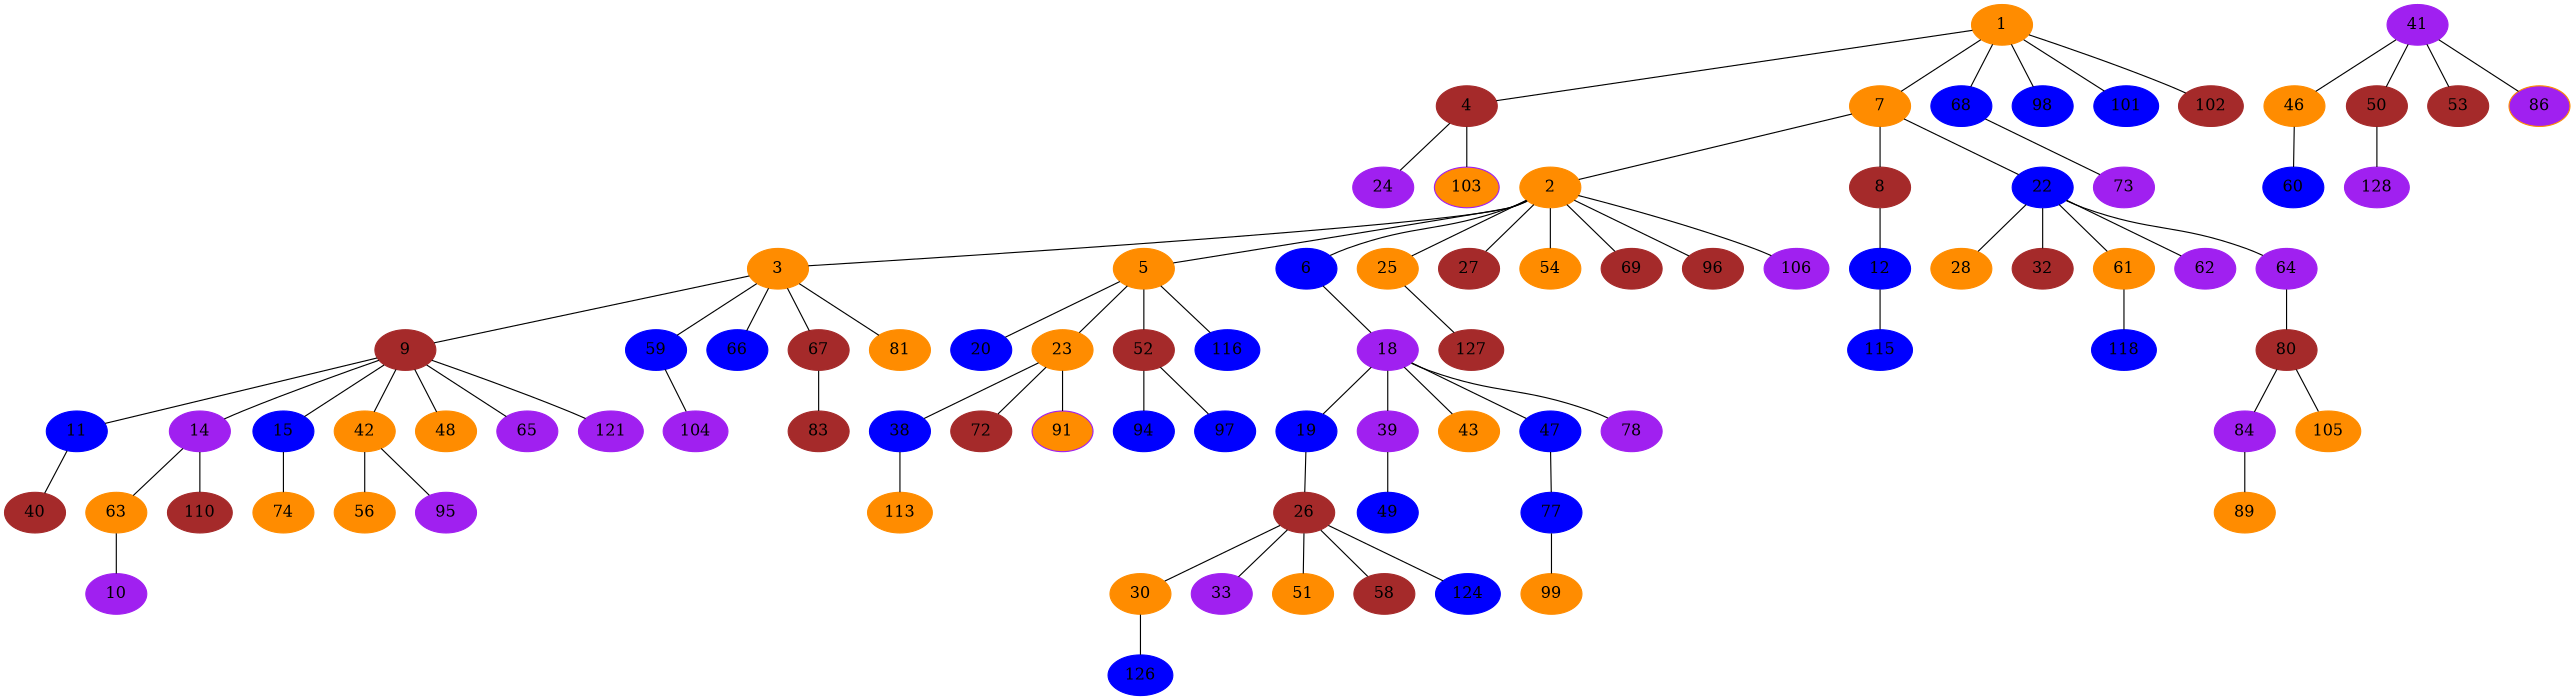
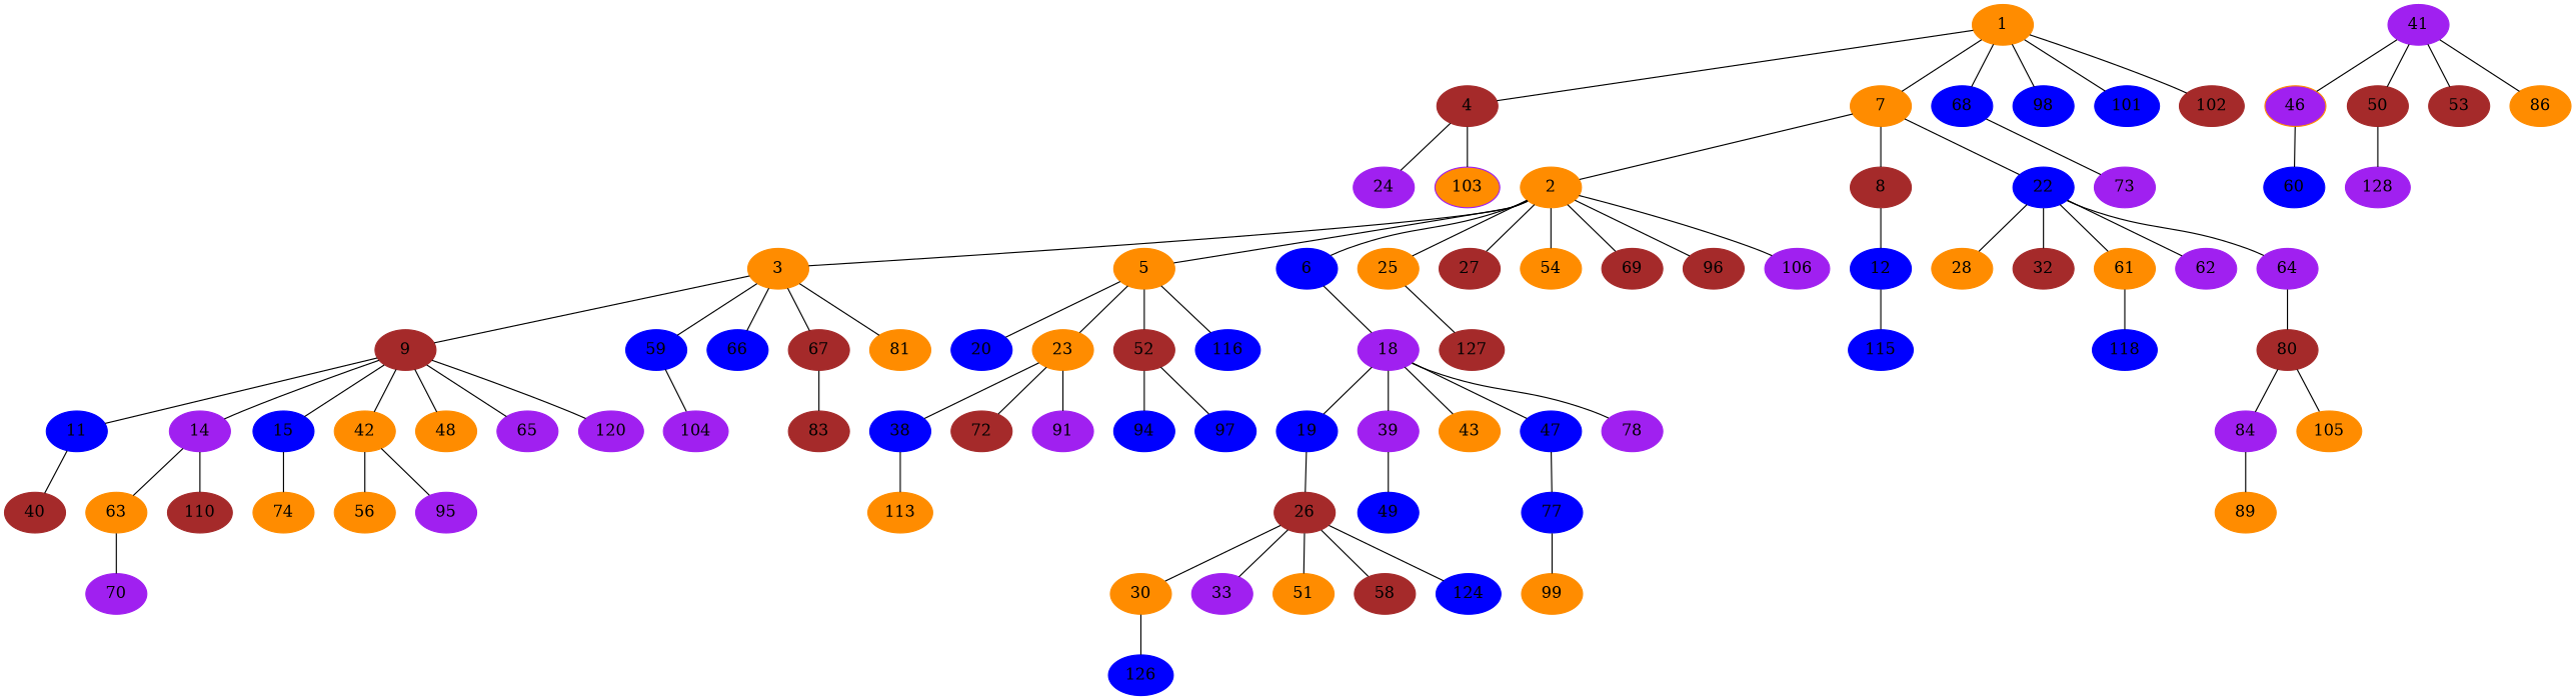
  graph {
    node [color=darkorange style=filled]
    1 [super="+37"]
    4 [color=brown super="+111"]
    7 [super="+79"]
    68 [color=blue]
    98 [color=blue]
    101 [color=blue]
    102 [color=brown super="+121"]
    2 [super="+55"]
    3 [super="+35"]
    5 [super="+21"]
    6 [color=blue super="+13"]
    25
    27 [color=brown]
    54
    69 [color=brown]
    96 [color=brown]
    106 [color=purple]
    24 [color=purple super="+114"]
    103 [color=purple fillcolor=darkorange]
    8 [color=brown super="+119"]
    22 [color=blue super="+29"]
    73 [color=purple]
    9 [color=brown super="+10"]
    59 [color=blue]
    66 [color=blue]
    67 [color=brown super="+122"]
    81
    20 [color=blue]
    23 [super="+31"]
    52 [color=brown super="+109"]
    116 [color=blue]
    18 [color=purple super="+34"]
    127 [color=brown]
    11 [color=blue super="+16"]
    14 [color=purple super="+17"]
    15 [color=blue super="+108"]
    42 [super="+45"]
    48
    65 [color=purple]
-   120 [color=purple label=121]
+   120 [color=purple]
    104 [color=purple]
    83 [color=brown]
    38 [color=blue super="+57"]
    72 [color=brown]
-   91 [color=purple fillcolor=darkorange]
+   91 [color=purple]
    94 [color=blue super="+117"]
    97 [color=blue]
    19 [color=blue super="+90"]
    39 [color=purple super="+123"]
    43 [super="+100"]
    47 [color=blue]
    78 [color=purple super="+92"]
    12 [color=blue super="+75"]
    28 [super="+88"]
    32 [color=brown]
    61
    62 [color=purple]
    64 [color=purple super="+76"]
    115 [color=blue]
    40 [color=brown super="+125"]
    63
    110 [color=brown]
    74
    56
    95 [color=purple]
-   70 [color=purple super="+71" label=10]
+   70 [color=purple super="+71"]
    26 [color=brown super="+85"]
    49 [color=blue]
    77 [color=blue]
    30
    33 [color=purple]
    51 [super="+107"]
    58 [color=brown]
    124 [color=blue]
    118 [color=blue]
    80 [color=brown super="+93"]
    113
    126 [color=blue]
    41 [color=purple super="+44"]
-   46 [super="+112"]
+   46 [super="+112" fillcolor=purple]
    50 [color=brown super="+87"]
    53 [color=brown]
-   86 [fillcolor=purple]
+   86
    60 [color=blue super="+82"]
    128 [color=purple]
    99
    84 [color=purple]
    105
    89
    1 -- 4
    1 -- 7
    1 -- 68
    1 -- 98
    1 -- 101
    1 -- 102
    4 -- 24
    4 -- 103
    7 -- 2
    7 -- 8
    7 -- 22
    68 -- 73
    2 -- 3
    2 -- 5
    2 -- 6
    2 -- 25
    2 -- 27
    2 -- 54
    2 -- 69
    2 -- 96
    2 -- 106
    3 -- 9
    3 -- 59
    3 -- 66
    3 -- 67
    3 -- 81
    5 -- 20
    5 -- 23
    5 -- 52
    5 -- 116
    6 -- 18
    25 -- 127
    8 -- 12
    22 -- 28
    22 -- 32
    22 -- 61
    22 -- 62
    22 -- 64
    9 -- 11
    9 -- 14
    9 -- 15
    9 -- 42
    9 -- 48
    9 -- 65
    9 -- 120
    59 -- 104
    67 -- 83
    23 -- 38
    23 -- 72
    23 -- 91
    52 -- 94
    52 -- 97
    18 -- 19
    18 -- 39
    18 -- 43
    18 -- 47
    18 -- 78
    11 -- 40
    14 -- 63
    14 -- 110
    15 -- 74
    42 -- 56
    42 -- 95
    38 -- 113
    19 -- 26
    39 -- 49
    47 -- 77
    12 -- 115
    61 -- 118
    64 -- 80
    63 -- 70
    26 -- 30
    26 -- 33
    26 -- 51
    26 -- 58
    26 -- 124
    77 -- 99
    30 -- 126
    80 -- 84
    80 -- 105
    41 -- 46
    41 -- 50
    41 -- 53
    41 -- 86
    46 -- 60
    50 -- 128
    84 -- 89
  }
